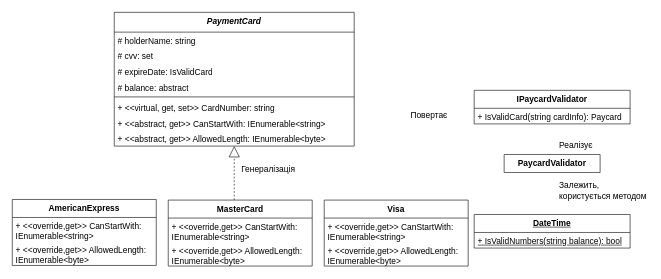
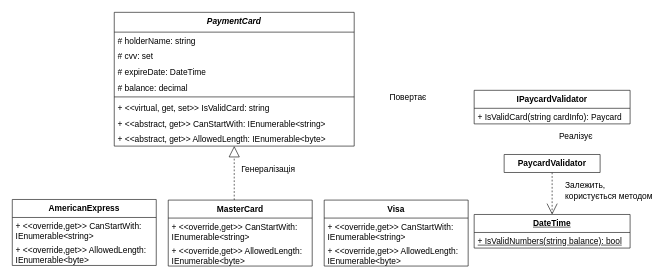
  <mxCell id="0" />
  <mxCell id="1" parent="0" />
  <mxCell id="2" value="&lt;font style=&quot;font-size: 14px;&quot;&gt;IPaycardValidator&lt;/font&gt;" style="swimlane;fontStyle=1;align=center;verticalAlign=top;childLayout=stackLayout;horizontal=1;startSize=30;horizontalStack=0;resizeParent=1;resizeParentMax=0;resizeLast=0;collapsible=1;marginBottom=0;whiteSpace=wrap;html=1;container=0;fontSize=14;" parent="1" vertex="1"><mxGeometry x="790" y="150" width="260" height="56" as="geometry" /></mxCell>
  <mxCell id="3" value="&lt;span&gt;+ IsValidCard(string cardInfo): Paycard&lt;/span&gt;" style="text;strokeColor=none;fillColor=none;align=left;verticalAlign=top;spacingLeft=4;spacingRight=4;overflow=hidden;rotatable=0;points=[[0,0.5],[1,0.5]];portConstraint=eastwest;whiteSpace=wrap;html=1;container=0;fontSize=14;fontStyle=0" parent="2" vertex="1"><mxGeometry y="30" width="260" height="26" as="geometry" /></mxCell>
  <mxCell id="4" value="&lt;i&gt;PaymentCard&lt;/i&gt;" style="swimlane;fontStyle=1;align=center;verticalAlign=top;childLayout=stackLayout;horizontal=1;startSize=33;horizontalStack=0;resizeParent=1;resizeParentMax=0;resizeLast=0;collapsible=1;marginBottom=0;whiteSpace=wrap;html=1;container=0;fontSize=14;" parent="1" vertex="1"><mxGeometry x="190" y="20" width="400" height="223" as="geometry" /></mxCell>
  <mxCell id="5" value="# holderName: string" style="text;strokeColor=none;fillColor=none;align=left;verticalAlign=top;spacingLeft=4;spacingRight=4;overflow=hidden;rotatable=0;points=[[0,0.5],[1,0.5]];portConstraint=eastwest;whiteSpace=wrap;html=1;container=0;fontSize=14;" parent="4" vertex="1"><mxGeometry y="33" width="400" height="26" as="geometry" /></mxCell>
  <mxCell id="6" value="# cvv: set" style="text;strokeColor=none;fillColor=none;align=left;verticalAlign=top;spacingLeft=4;spacingRight=4;overflow=hidden;rotatable=0;points=[[0,0.5],[1,0.5]];portConstraint=eastwest;whiteSpace=wrap;html=1;container=0;fontSize=14;" parent="4" vertex="1"><mxGeometry y="59" width="400" height="26" as="geometry" /></mxCell>
- <mxCell id="7" value="# expireDate: IsValidCard" style="text;strokeColor=none;fillColor=none;align=left;verticalAlign=top;spacingLeft=4;spacingRight=4;overflow=hidden;rotatable=0;points=[[0,0.5],[1,0.5]];portConstraint=eastwest;whiteSpace=wrap;html=1;container=0;fontSize=14;" parent="4" vertex="1"><mxGeometry y="85" width="400" height="26" as="geometry" /></mxCell>
- <mxCell id="8" value="&lt;font style=&quot;font-size: 14px;&quot;&gt;# balance: abstract&lt;/font&gt;" style="text;strokeColor=none;fillColor=none;align=left;verticalAlign=top;spacingLeft=4;spacingRight=4;overflow=hidden;rotatable=0;points=[[0,0.5],[1,0.5]];portConstraint=eastwest;whiteSpace=wrap;html=1;container=0;fontSize=14;" parent="4" vertex="1"><mxGeometry y="111" width="400" height="26" as="geometry" /></mxCell>
+ <mxCell id="7" value="# expireDate: DateTime" style="text;strokeColor=none;fillColor=none;align=left;verticalAlign=top;spacingLeft=4;spacingRight=4;overflow=hidden;rotatable=0;points=[[0,0.5],[1,0.5]];portConstraint=eastwest;whiteSpace=wrap;html=1;container=0;fontSize=14;" parent="4" vertex="1"><mxGeometry y="85" width="400" height="26" as="geometry" /></mxCell>
+ <mxCell id="8" value="&lt;font style=&quot;font-size: 14px;&quot;&gt;# balance: decimal&lt;/font&gt;" style="text;strokeColor=none;fillColor=none;align=left;verticalAlign=top;spacingLeft=4;spacingRight=4;overflow=hidden;rotatable=0;points=[[0,0.5],[1,0.5]];portConstraint=eastwest;whiteSpace=wrap;html=1;container=0;fontSize=14;" parent="4" vertex="1"><mxGeometry y="111" width="400" height="26" as="geometry" /></mxCell>
  <mxCell id="9" value="" style="line;strokeWidth=1;fillColor=none;align=left;verticalAlign=middle;spacingTop=-1;spacingLeft=3;spacingRight=3;rotatable=0;labelPosition=right;points=[];portConstraint=eastwest;strokeColor=inherit;container=0;" parent="4" vertex="1"><mxGeometry y="137" width="400" height="8" as="geometry" /></mxCell>
- <mxCell id="10" value="&lt;font style=&quot;font-size: 14px;&quot;&gt;+ &amp;lt;&amp;lt;virtual, get, set&amp;gt;&amp;gt; CardNumber: string&lt;/font&gt;" style="text;strokeColor=none;fillColor=none;align=left;verticalAlign=top;spacingLeft=4;spacingRight=4;overflow=hidden;rotatable=0;points=[[0,0.5],[1,0.5]];portConstraint=eastwest;whiteSpace=wrap;html=1;container=0;fontSize=14;" parent="4" vertex="1"><mxGeometry y="145" width="400" height="26" as="geometry" /></mxCell>
+ <mxCell id="10" value="&lt;font style=&quot;font-size: 14px;&quot;&gt;+ &amp;lt;&amp;lt;virtual, get, set&amp;gt;&amp;gt; IsValidCard: string&lt;/font&gt;" style="text;strokeColor=none;fillColor=none;align=left;verticalAlign=top;spacingLeft=4;spacingRight=4;overflow=hidden;rotatable=0;points=[[0,0.5],[1,0.5]];portConstraint=eastwest;whiteSpace=wrap;html=1;container=0;fontSize=14;" parent="4" vertex="1"><mxGeometry y="145" width="400" height="26" as="geometry" /></mxCell>
  <mxCell id="11" value="+ &amp;lt;&amp;lt;abstract, get&amp;gt;&amp;gt; CanStartWith: IEnumerable&amp;lt;string&amp;gt;" style="text;strokeColor=none;fillColor=none;align=left;verticalAlign=top;spacingLeft=4;spacingRight=4;overflow=hidden;rotatable=0;points=[[0,0.5],[1,0.5]];portConstraint=eastwest;whiteSpace=wrap;html=1;container=0;fontSize=14;" parent="4" vertex="1"><mxGeometry y="171" width="400" height="26" as="geometry" /></mxCell>
  <mxCell id="12" value="+ &amp;lt;&amp;lt;abstract, get&amp;gt;&amp;gt; AllowedLength: IEnumerable&amp;lt;byte&amp;gt;" style="text;strokeColor=none;fillColor=none;align=left;verticalAlign=top;spacingLeft=4;spacingRight=4;overflow=hidden;rotatable=0;points=[[0,0.5],[1,0.5]];portConstraint=eastwest;whiteSpace=wrap;html=1;container=0;fontSize=14;" parent="4" vertex="1"><mxGeometry y="197" width="400" height="26" as="geometry" /></mxCell>
  <mxCell id="13" value="" style="endArrow=block;html=1;rounded=0;endFill=0;endSize=16;dashed=1;entryX=0.5;entryY=1;entryDx=0;entryDy=0;" parent="1" target="4" edge="1"><mxGeometry width="50" height="50" relative="1" as="geometry"><mxPoint x="390" y="303" as="sourcePoint" /><mxPoint x="390" y="243" as="targetPoint" /></mxGeometry></mxCell>
  <mxCell id="14" value="" style="endArrow=none;html=1;rounded=0;exitX=0.5;exitY=0;exitDx=0;exitDy=0;dashed=1;" parent="1" edge="1"><mxGeometry width="50" height="50" relative="1" as="geometry"><mxPoint x="390" y="333" as="sourcePoint" /><mxPoint x="390" y="303" as="targetPoint" /></mxGeometry></mxCell>
  <mxCell id="15" value="&lt;font style=&quot;font-size: 14px;&quot;&gt;&lt;u&gt;DateTime&lt;/u&gt;&lt;/font&gt;" style="swimlane;fontStyle=1;align=center;verticalAlign=top;childLayout=stackLayout;horizontal=1;startSize=30;horizontalStack=0;resizeParent=1;resizeParentMax=0;resizeLast=0;collapsible=1;marginBottom=0;whiteSpace=wrap;html=1;container=0;fontSize=14;" parent="1" vertex="1"><mxGeometry x="790" y="357" width="260" height="56" as="geometry" /></mxCell>
  <mxCell id="16" value="&lt;u&gt;+ IsValidNumbers(string balance): bool&lt;/u&gt;" style="text;strokeColor=none;fillColor=none;align=left;verticalAlign=top;spacingLeft=4;spacingRight=4;overflow=hidden;rotatable=0;points=[[0,0.5],[1,0.5]];portConstraint=eastwest;whiteSpace=wrap;html=1;container=0;fontSize=14;" parent="15" vertex="1"><mxGeometry y="30" width="260" height="26" as="geometry" /></mxCell>
+ <mxCell id="17" style="edgeStyle=orthogonalEdgeStyle;rounded=0;orthogonalLoop=1;jettySize=auto;html=1;exitX=0.5;exitY=1;exitDx=0;exitDy=0;entryX=0.5;entryY=0;entryDx=0;entryDy=0;endArrow=open;endFill=0;endSize=16;dashed=1;" parent="1" source="18" target="15" edge="1"><mxGeometry relative="1" as="geometry" /></mxCell>
  <mxCell id="18" value="PaycardValidator" style="swimlane;fontStyle=1;align=center;verticalAlign=top;childLayout=stackLayout;horizontal=1;startSize=30;horizontalStack=0;resizeParent=1;resizeParentMax=0;resizeLast=0;collapsible=1;marginBottom=0;whiteSpace=wrap;html=1;container=0;fontSize=14;" parent="1" vertex="1"><mxGeometry x="840" y="257" width="160" height="30" as="geometry" /></mxCell>
- <mxCell id="19" value="Повертає" style="text;html=1;strokeColor=none;fillColor=none;align=center;verticalAlign=middle;whiteSpace=wrap;rounded=0;fontSize=14;" parent="1" vertex="1"><mxGeometry x="685" y="177" width="60" height="30" as="geometry" /></mxCell>
- <mxCell id="20" value="Реалізує" style="text;html=1;strokeColor=none;fillColor=none;align=left;verticalAlign=middle;whiteSpace=wrap;rounded=0;fontSize=14;" parent="1" vertex="1"><mxGeometry x="930" y="227" width="60" height="30" as="geometry" /></mxCell>
- <mxCell id="21" value="Залежить,&lt;br style=&quot;font-size: 14px;&quot;&gt;користується методом" style="text;html=1;strokeColor=none;fillColor=none;align=left;verticalAlign=middle;whiteSpace=wrap;rounded=0;fontSize=14;" parent="1" vertex="1"><mxGeometry x="930" y="297" width="150" height="40" as="geometry" /></mxCell>
+ <mxCell id="19" value="Повертає" style="text;html=1;strokeColor=none;fillColor=none;align=center;verticalAlign=middle;whiteSpace=wrap;rounded=0;fontSize=14;" parent="1" vertex="1"><mxGeometry x="650" y="147" width="60" height="30" as="geometry" /></mxCell>
+ <mxCell id="20" value="Реалізує" style="text;html=1;strokeColor=none;fillColor=none;align=left;verticalAlign=middle;whiteSpace=wrap;rounded=0;fontSize=14;" parent="1" vertex="1"><mxGeometry x="930" y="212" width="60" height="30" as="geometry" /></mxCell>
+ <mxCell id="21" value="Залежить,&lt;br style=&quot;font-size: 14px;&quot;&gt;користується методом" style="text;html=1;strokeColor=none;fillColor=none;align=left;verticalAlign=middle;whiteSpace=wrap;rounded=0;fontSize=14;" parent="1" vertex="1"><mxGeometry x="940" y="297" width="150" height="40" as="geometry" /></mxCell>
  <mxCell id="22" value="Генералізація" style="text;html=1;strokeColor=none;fillColor=none;align=left;verticalAlign=middle;whiteSpace=wrap;rounded=0;fontSize=14;" parent="1" vertex="1"><mxGeometry x="400" y="267" width="100" height="30" as="geometry" /></mxCell>
  <mxCell id="23" value="&lt;b style=&quot;border-color: var(--border-color);&quot;&gt;MasterCard&lt;/b&gt;" style="swimlane;fontStyle=1;align=center;verticalAlign=top;childLayout=stackLayout;horizontal=1;startSize=30;horizontalStack=0;resizeParent=1;resizeParentMax=0;resizeLast=0;collapsible=1;marginBottom=0;whiteSpace=wrap;html=1;container=0;fontSize=14;" parent="1" vertex="1"><mxGeometry x="280" y="333" width="240" height="110" as="geometry" /></mxCell>
  <mxCell id="24" value="&lt;span&gt;+ &amp;lt;&amp;lt;override,get&amp;gt;&amp;gt;&amp;nbsp;&lt;/span&gt;CanStartWith: IEnumerable&amp;lt;string&amp;gt;" style="text;strokeColor=none;fillColor=none;align=left;verticalAlign=top;spacingLeft=4;spacingRight=4;overflow=hidden;rotatable=0;points=[[0,0.5],[1,0.5]];portConstraint=eastwest;whiteSpace=wrap;html=1;container=0;fontSize=14;fontStyle=0" parent="23" vertex="1"><mxGeometry y="30" width="240" height="40" as="geometry" /></mxCell>
  <mxCell id="25" value="+ &amp;lt;&amp;lt;override,get&amp;gt;&amp;gt; AllowedLength: IEnumerable&amp;lt;byte&amp;gt;" style="text;strokeColor=none;fillColor=none;align=left;verticalAlign=top;spacingLeft=4;spacingRight=4;overflow=hidden;rotatable=0;points=[[0,0.5],[1,0.5]];portConstraint=eastwest;whiteSpace=wrap;html=1;container=0;fontSize=14;fontStyle=0" parent="23" vertex="1"><mxGeometry y="70" width="240" height="40" as="geometry" /></mxCell>
  <mxCell id="26" value="&lt;b style=&quot;border-color: var(--border-color);&quot;&gt;AmericanExpress&lt;/b&gt;" style="swimlane;fontStyle=1;align=center;verticalAlign=top;childLayout=stackLayout;horizontal=1;startSize=30;horizontalStack=0;resizeParent=1;resizeParentMax=0;resizeLast=0;collapsible=1;marginBottom=0;whiteSpace=wrap;html=1;container=0;fontSize=14;" parent="1" vertex="1"><mxGeometry x="20" y="332" width="240" height="110" as="geometry" /></mxCell>
  <mxCell id="27" value="&lt;span&gt;+ &amp;lt;&amp;lt;override,get&amp;gt;&amp;gt;&amp;nbsp;&lt;/span&gt;CanStartWith: IEnumerable&amp;lt;string&amp;gt;" style="text;strokeColor=none;fillColor=none;align=left;verticalAlign=top;spacingLeft=4;spacingRight=4;overflow=hidden;rotatable=0;points=[[0,0.5],[1,0.5]];portConstraint=eastwest;whiteSpace=wrap;html=1;container=0;fontSize=14;fontStyle=0" parent="26" vertex="1"><mxGeometry y="30" width="240" height="40" as="geometry" /></mxCell>
  <mxCell id="28" value="+ &amp;lt;&amp;lt;override,get&amp;gt;&amp;gt; AllowedLength: IEnumerable&amp;lt;byte&amp;gt;" style="text;strokeColor=none;fillColor=none;align=left;verticalAlign=top;spacingLeft=4;spacingRight=4;overflow=hidden;rotatable=0;points=[[0,0.5],[1,0.5]];portConstraint=eastwest;whiteSpace=wrap;html=1;container=0;fontSize=14;fontStyle=0" parent="26" vertex="1"><mxGeometry y="70" width="240" height="40" as="geometry" /></mxCell>
  <mxCell id="29" value="&lt;b style=&quot;border-color: var(--border-color);&quot;&gt;Visa&lt;/b&gt;" style="swimlane;fontStyle=1;align=center;verticalAlign=top;childLayout=stackLayout;horizontal=1;startSize=30;horizontalStack=0;resizeParent=1;resizeParentMax=0;resizeLast=0;collapsible=1;marginBottom=0;whiteSpace=wrap;html=1;container=0;fontSize=14;" parent="1" vertex="1"><mxGeometry x="540" y="333" width="240" height="110" as="geometry" /></mxCell>
  <mxCell id="30" value="&lt;span&gt;+ &amp;lt;&amp;lt;override,get&amp;gt;&amp;gt;&amp;nbsp;&lt;/span&gt;CanStartWith: IEnumerable&amp;lt;string&amp;gt;" style="text;strokeColor=none;fillColor=none;align=left;verticalAlign=top;spacingLeft=4;spacingRight=4;overflow=hidden;rotatable=0;points=[[0,0.5],[1,0.5]];portConstraint=eastwest;whiteSpace=wrap;html=1;container=0;fontSize=14;fontStyle=0" parent="29" vertex="1"><mxGeometry y="30" width="240" height="40" as="geometry" /></mxCell>
  <mxCell id="31" value="+ &amp;lt;&amp;lt;override,get&amp;gt;&amp;gt; AllowedLength: IEnumerable&amp;lt;byte&amp;gt;" style="text;strokeColor=none;fillColor=none;align=left;verticalAlign=top;spacingLeft=4;spacingRight=4;overflow=hidden;rotatable=0;points=[[0,0.5],[1,0.5]];portConstraint=eastwest;whiteSpace=wrap;html=1;container=0;fontSize=14;fontStyle=0" parent="29" vertex="1"><mxGeometry y="70" width="240" height="40" as="geometry" /></mxCell>
